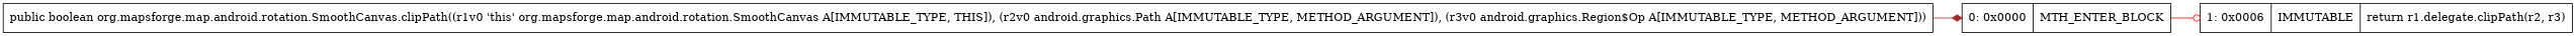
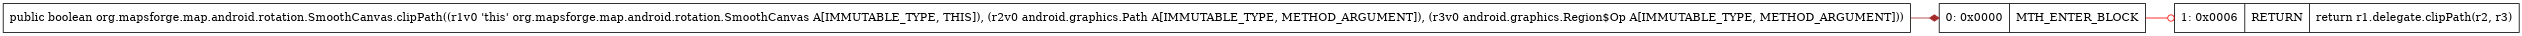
  digraph {
    rankdir=LR
    node [shape=record]
    n1 [label="{0\:\ 0x0000|MTH_ENTER_BLOCK\l}"]
-   n2 [label="{1\:\ 0x0006|IMMUTABLE\l|return r1.delegate.clipPath(r2, r3)\l}"]
+   n2 [label="{1\:\ 0x0006|RETURN\l|return r1.delegate.clipPath(r2, r3)\l}"]
    n3 [label="{public boolean org.mapsforge.map.android.rotation.SmoothCanvas.clipPath((r1v0 'this' org.mapsforge.map.android.rotation.SmoothCanvas A[IMMUTABLE_TYPE, THIS]), (r2v0 android.graphics.Path A[IMMUTABLE_TYPE, METHOD_ARGUMENT]), (r3v0 android.graphics.Region$Op A[IMMUTABLE_TYPE, METHOD_ARGUMENT])) }"]
    n1 -> n2 [color=red arrowhead=odot]
    n3 -> n1 [color=brown arrowhead=diamond]
  }
